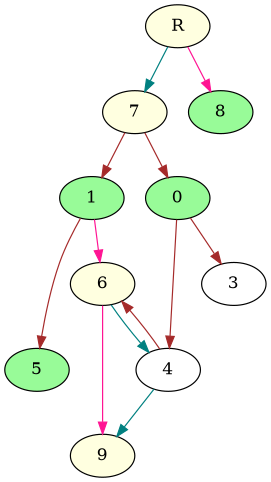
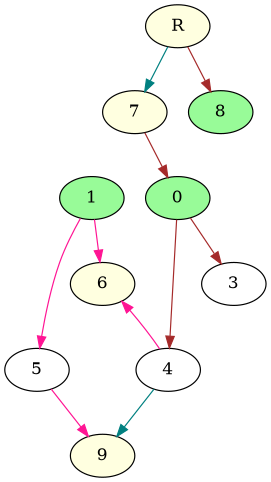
  digraph {
    node [fillcolor=palegreen style=filled]
    edge [color=brown]
    1
-   5
+   5 [fillcolor=white]
    6 [fillcolor=lightyellow]
    4 [fillcolor=white]
    9 [fillcolor=lightyellow]
    n6 [label=0]
    3 [fillcolor=white]
    7 [fillcolor=lightyellow]
    R [fillcolor=lightyellow]
    8
-   1 -> 5
+   1 -> 5 [color=deeppink]
    1 -> 6 [color=deeppink]
-   6 -> 4 [color=teal]
-   6 -> 9 [color=deeppink]
-   4 -> 6
+   5 -> 9 [color=deeppink]
+   4 -> 6 [color=deeppink]
    4 -> 9 [color=teal]
    n6 -> 4
    n6 -> 3
-   7 -> 1
    7 -> n6
    R -> 7 [color=teal]
-   R -> 8 [color=deeppink]
+   R -> 8
  }
